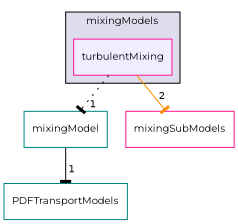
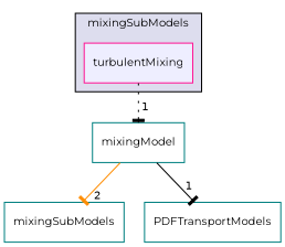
  digraph {
    compound=true
    fontname=Montserrat
    node [color=deeppink fontname=Montserrat fontsize=10 shape=box]
    edge [arrowhead=tee color=black fontname=Montserrat headlabel=1 labeldistance=1.5 labelfontname=Helvetica labelfontsize=10 style=solid]
    n1 [fillcolor="#eeeeff" label=turbulentMixing pencolor=black style=filled]
    n2 [color=teal label=mixingModel]
-   n3 [label=mixingSubModels]
+   n3 [color=teal label=mixingSubModels]
    n4 [color=teal label=PDFTransportModels]
    subgraph cluster_1 {
      bgcolor="#ddddee"
      fontsize=10
-     label=mixingModels
+     label=mixingSubModels
      pencolor=black
      n1
    }
    n1 -> n2 [style=dotted]
-   n1 -> n3 [color=darkorange headlabel=2]
+   n2 -> n3 [color=darkorange headlabel=2]
    n2 -> n4
  }
